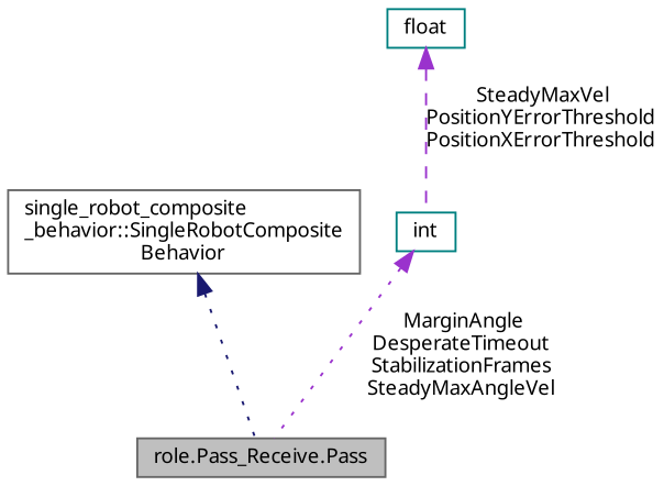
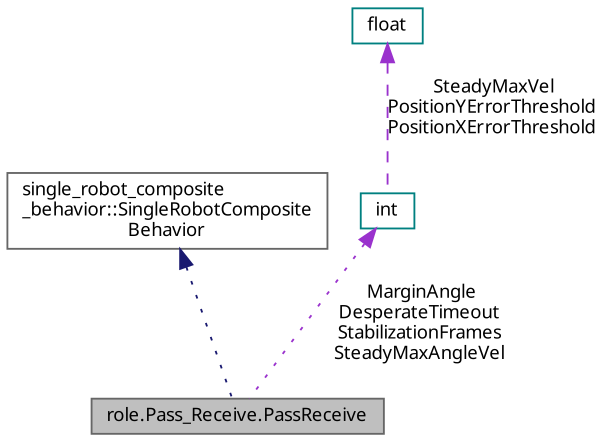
  digraph {
    fontname="Noto Sans"
    node [color=gray40 fillcolor=white fontname="Noto Sans" fontsize=10 shape=record style=filled]
    edge [color=darkorchid3 dir=back fontname="Noto Sans" fontsize=10 labelfontname=Helvetica labelfontsize=10 style=dotted]
-   n1 [fillcolor=grey75 fontcolor=black height=0.2 label="role.Pass_Receive.Pass" width=0.4]
+   n1 [fillcolor=grey75 fontcolor=black height=0.2 label="role.Pass_Receive.PassReceive" width=0.4]
    n2 [height=0.2 label="single_robot_composite\l_behavior::SingleRobotComposite\lBehavior" width=0.4]
    n3 [color=teal height=0.2 label=float width=0.4]
    n4 [color=teal height=0.2 label=int width=0.4]
    n2 -> n1 [color=midnightblue]
    n3 -> n4 [label=" SteadyMaxVel\nPositionYErrorThreshold\nPositionXErrorThreshold" style=dashed]
    n4 -> n1 [label=" MarginAngle\nDesperateTimeout\nStabilizationFrames\nSteadyMaxAngleVel"]
  }
